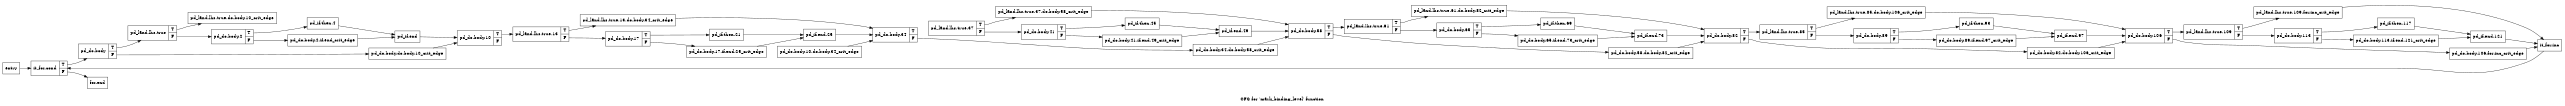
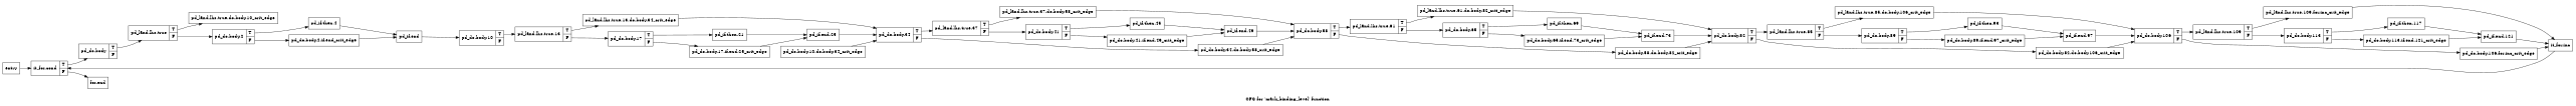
  digraph {
    label="CFG for 'mark_binding_level' function"
    rankdir=LR
    node [shape=record]
    n1 [label="{entry}"]
    n2 [label="{it_for.cond|{<s0>T|<s1>F}}"]
    n3 [label="{pd_do.body|{<s0>T|<s1>F}}"]
    n4 [label="{for.end}"]
    n5 [label="{pd_land.lhs.true|{<s0>T|<s1>F}}"]
-   n6 [label="{pd_do.body.do.body.10_crit_edge}"]
    n7 [label="{pd_land.lhs.true.do.body.10_crit_edge}"]
    n8 [label="{pd_do.body.2|{<s0>T|<s1>F}}"]
    n9 [label="{pd_do.body.10|{<s0>T|<s1>F}}"]
    n10 [label="{pd_if.then.4}"]
    n11 [label="{pd_do.body.2.if.end_crit_edge}"]
    n12 [label="{pd_land.lhs.true.13|{<s0>T|<s1>F}}"]
    n13 [label="{pd_land.lhs.true.13.do.body.34_crit_edge}"]
    n14 [label="{pd_do.body.17|{<s0>T|<s1>F}}"]
    n15 [label="{pd_do.body.10.do.body.34_crit_edge}"]
    n16 [label="{pd_do.body.34|{<s0>T|<s1>F}}"]
    n17 [label="{pd_if.end}"]
    n18 [label="{pd_if.then.21}"]
    n19 [label="{pd_do.body.17.if.end.25_crit_edge}"]
    n20 [label="{pd_land.lhs.true.37|{<s0>T|<s1>F}}"]
    n21 [label="{pd_do.body.34.do.body.58_crit_edge}"]
    n22 [label="{pd_land.lhs.true.37.do.body.58_crit_edge}"]
    n23 [label="{pd_do.body.41|{<s0>T|<s1>F}}"]
    n24 [label="{pd_do.body.58|{<s0>T|<s1>F}}"]
    n25 [label="{pd_if.end.25}"]
    n26 [label="{pd_if.then.45}"]
    n27 [label="{pd_do.body.41.if.end.49_crit_edge}"]
    n28 [label="{pd_land.lhs.true.61|{<s0>T|<s1>F}}"]
    n29 [label="{pd_do.body.58.do.body.82_crit_edge}"]
    n30 [label="{pd_land.lhs.true.61.do.body.82_crit_edge}"]
    n31 [label="{pd_do.body.65|{<s0>T|<s1>F}}"]
    n32 [label="{pd_do.body.82|{<s0>T|<s1>F}}"]
    n33 [label="{pd_if.end.49}"]
    n34 [label="{pd_if.then.69}"]
    n35 [label="{pd_do.body.65.if.end.73_crit_edge}"]
    n36 [label="{pd_land.lhs.true.85|{<s0>T|<s1>F}}"]
    n37 [label="{pd_do.body.82.do.body.106_crit_edge}"]
    n38 [label="{pd_land.lhs.true.85.do.body.106_crit_edge}"]
    n39 [label="{pd_do.body.89|{<s0>T|<s1>F}}"]
    n40 [label="{pd_do.body.106|{<s0>T|<s1>F}}"]
    n41 [label="{pd_if.end.73}"]
    n42 [label="{pd_if.then.93}"]
    n43 [label="{pd_do.body.89.if.end.97_crit_edge}"]
    n44 [label="{pd_land.lhs.true.109|{<s0>T|<s1>F}}"]
    n45 [label="{pd_do.body.106.for.inc_crit_edge}"]
    n46 [label="{pd_land.lhs.true.109.for.inc_crit_edge}"]
    n47 [label="{pd_do.body.113|{<s0>T|<s1>F}}"]
    n48 [label="{it_for.inc}"]
    n49 [label="{pd_if.end.97}"]
    n50 [label="{pd_if.then.117}"]
    n51 [label="{pd_do.body.113.if.end.121_crit_edge}"]
    n52 [label="{pd_if.end.121}"]
    n1 -> n2
    n2 -> n3 [tailport=s0]
    n2 -> n4 [tailport=s1]
    n3 -> n5 [tailport=s0]
-   n3 -> n6 [tailport=s1]
    n5 -> n7 [tailport=s0]
    n5 -> n8 [tailport=s1]
-   n6 -> n9
    n8 -> n10 [tailport=s0]
    n8 -> n11 [tailport=s1]
    n9 -> n12 [tailport=s0]
    n10 -> n17
    n11 -> n17
    n12 -> n13 [tailport=s0]
    n12 -> n14 [tailport=s1]
    n13 -> n16
    n14 -> n18 [tailport=s0]
    n14 -> n19 [tailport=s1]
    n15 -> n16
+   n16 -> n20 [tailport=s0]
    n16 -> n21 [tailport=s1]
    n17 -> n9
    n18 -> n25
    n19 -> n25
    n20 -> n22 [tailport=s0]
    n20 -> n23 [tailport=s1]
    n21 -> n24
    n22 -> n24
    n23 -> n26 [tailport=s0]
    n23 -> n27 [tailport=s1]
    n24 -> n28 [tailport=s0]
    n24 -> n29 [tailport=s1]
    n25 -> n16
    n26 -> n33
    n27 -> n33
    n28 -> n30 [tailport=s0]
    n28 -> n31 [tailport=s1]
    n29 -> n32
    n30 -> n32
    n31 -> n34 [tailport=s0]
    n31 -> n35 [tailport=s1]
    n32 -> n36 [tailport=s0]
    n32 -> n37 [tailport=s1]
    n33 -> n24
    n34 -> n41
    n35 -> n41
    n36 -> n38 [tailport=s0]
    n36 -> n39 [tailport=s1]
    n37 -> n40
    n38 -> n40
    n39 -> n42 [tailport=s0]
    n39 -> n43 [tailport=s1]
    n40 -> n44 [tailport=s0]
    n40 -> n45 [tailport=s1]
    n41 -> n32
    n42 -> n49
    n43 -> n49
    n44 -> n46 [tailport=s0]
    n44 -> n47 [tailport=s1]
    n45 -> n48
    n46 -> n48
    n47 -> n50 [tailport=s0]
    n47 -> n51 [tailport=s1]
    n48 -> n2
    n49 -> n40
    n50 -> n52
    n51 -> n52
    n52 -> n48
  }
